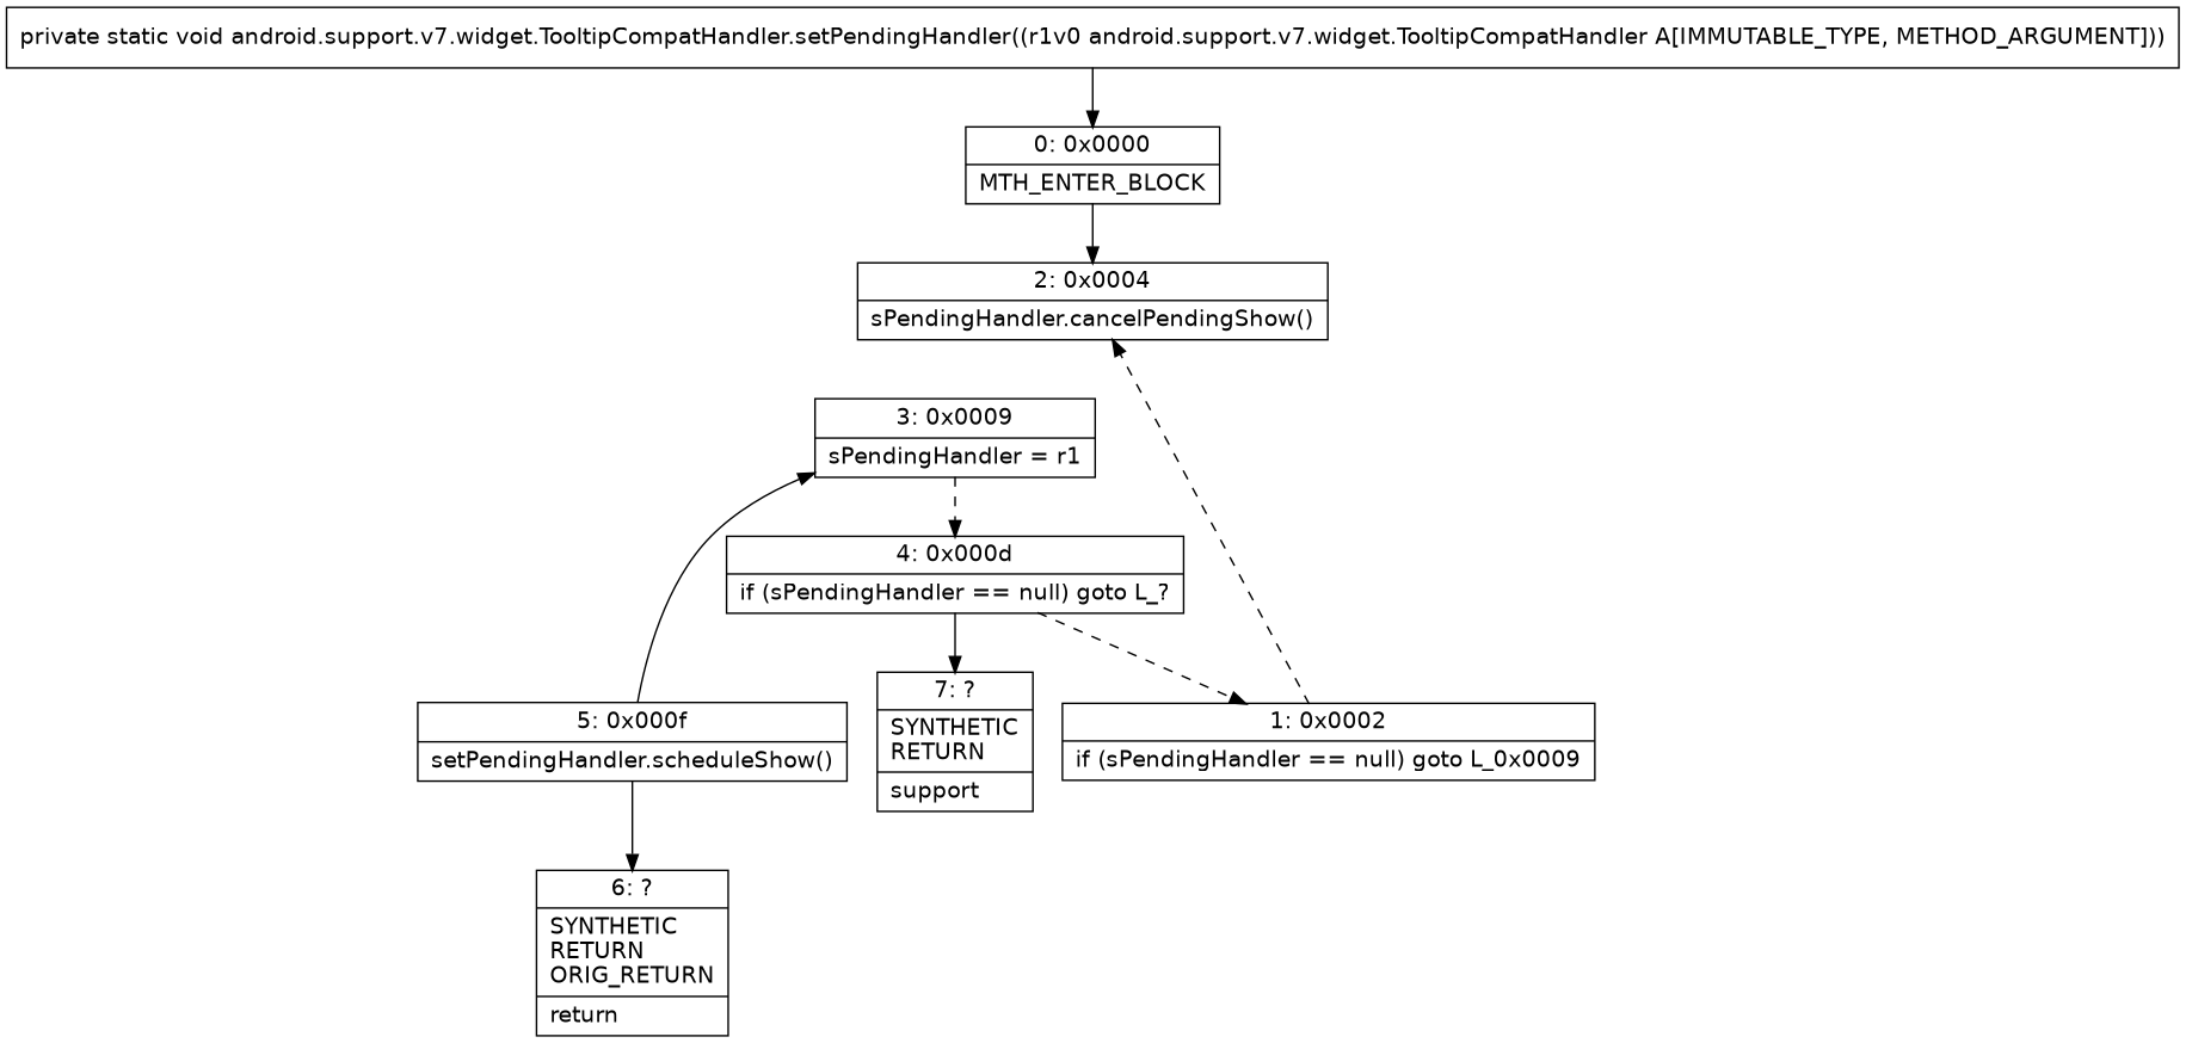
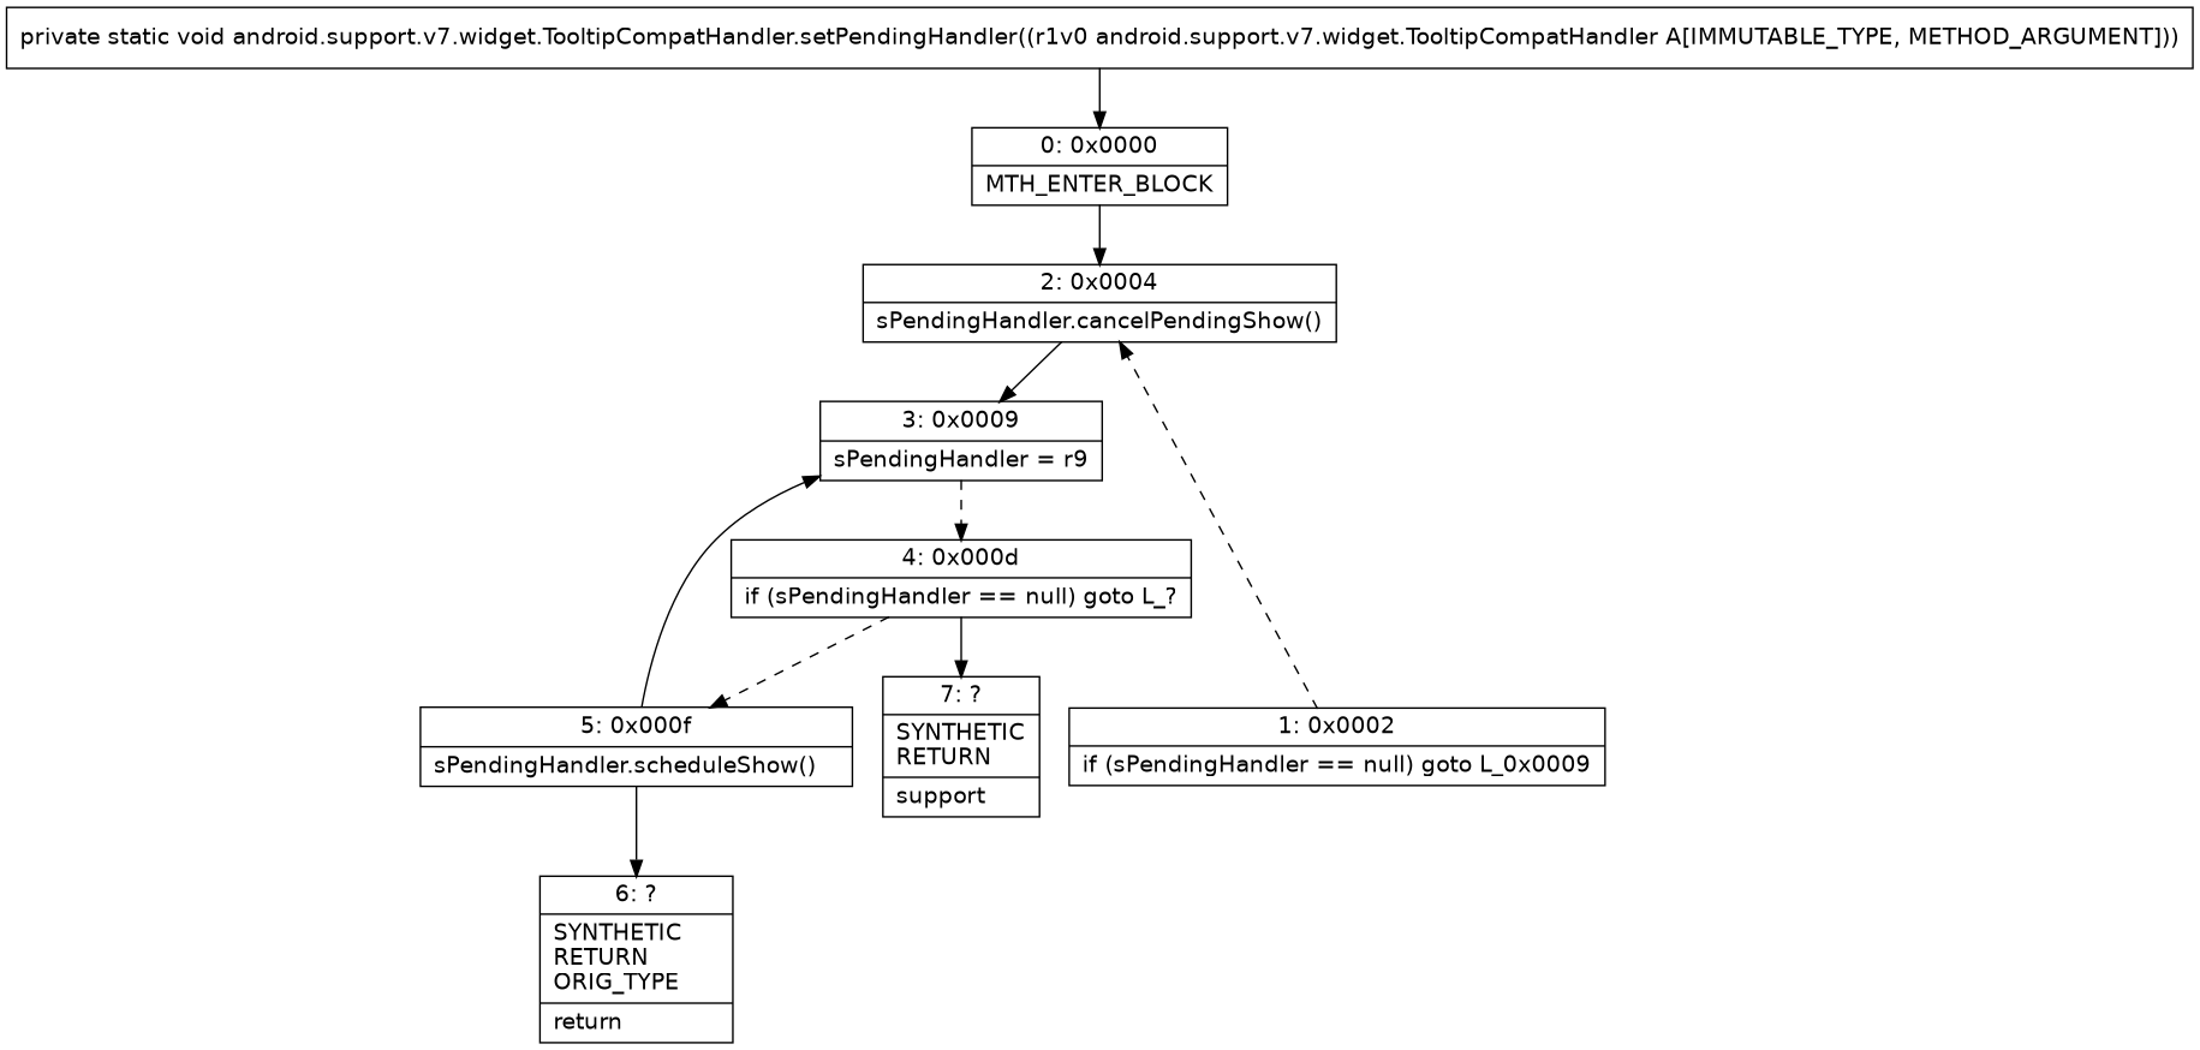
  digraph {
    fontname="DejaVu Sans"
    node [fontname="DejaVu Sans" shape=record]
    edge [fontname="DejaVu Sans"]
    n1 [label="{0\:\ 0x0000|MTH_ENTER_BLOCK\l}"]
    n2 [label="{2\:\ 0x0004|sPendingHandler.cancelPendingShow()\l}"]
    n3 [label="{1\:\ 0x0002|if (sPendingHandler == null) goto L_0x0009\l}"]
-   n4 [label="{3\:\ 0x0009|sPendingHandler = r1\l}"]
+   n4 [label="{3\:\ 0x0009|sPendingHandler = r9\l}"]
    n5 [label="{4\:\ 0x000d|if (sPendingHandler == null) goto L_?\l}"]
-   n6 [label="{5\:\ 0x000f|setPendingHandler.scheduleShow()\l}"]
+   n6 [label="{5\:\ 0x000f|sPendingHandler.scheduleShow()\l}"]
    n7 [label="{7\:\ ?|SYNTHETIC\lRETURN\l|support\l}"]
-   n8 [label="{6\:\ ?|SYNTHETIC\lRETURN\lORIG_RETURN\l|return\l}"]
+   n8 [label="{6\:\ ?|SYNTHETIC\lRETURN\lORIG_TYPE\l|return\l}"]
    n9 [label="{private static void android.support.v7.widget.TooltipCompatHandler.setPendingHandler((r1v0 android.support.v7.widget.TooltipCompatHandler A[IMMUTABLE_TYPE, METHOD_ARGUMENT])) }"]
    n1 -> n2
+   n2 -> n4
    n3 -> n2 [style=dashed]
    n4 -> n5 [style=dashed]
-   n5 -> n3 [style=dashed]
+   n5 -> n6 [style=dashed]
    n5 -> n7
    n6 -> n4
    n6 -> n8
    n9 -> n1
  }
